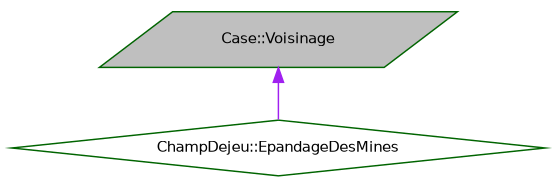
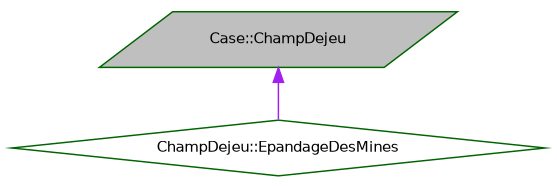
  digraph {
    rankdir=TB
    node [color=darkgreen fontname=Helvetica fontsize=10 style=filled]
-   n1 [fillcolor=grey75 fontcolor=black height=0.2 label="Case::Voisinage" shape=parallelogram width=0.4]
+   n1 [fillcolor=grey75 fontcolor=black height=0.2 label="Case::ChampDejeu" shape=parallelogram width=0.4]
    n2 [fillcolor=white height=0.2 label="ChampDejeu::EpandageDesMines" shape=diamond width=0.4]
    n1 -> n2 [color=purple dir=back fontname=Helvetica fontsize=10 labelfontname=Helvetica labelfontsize=10 style=solid]
  }
